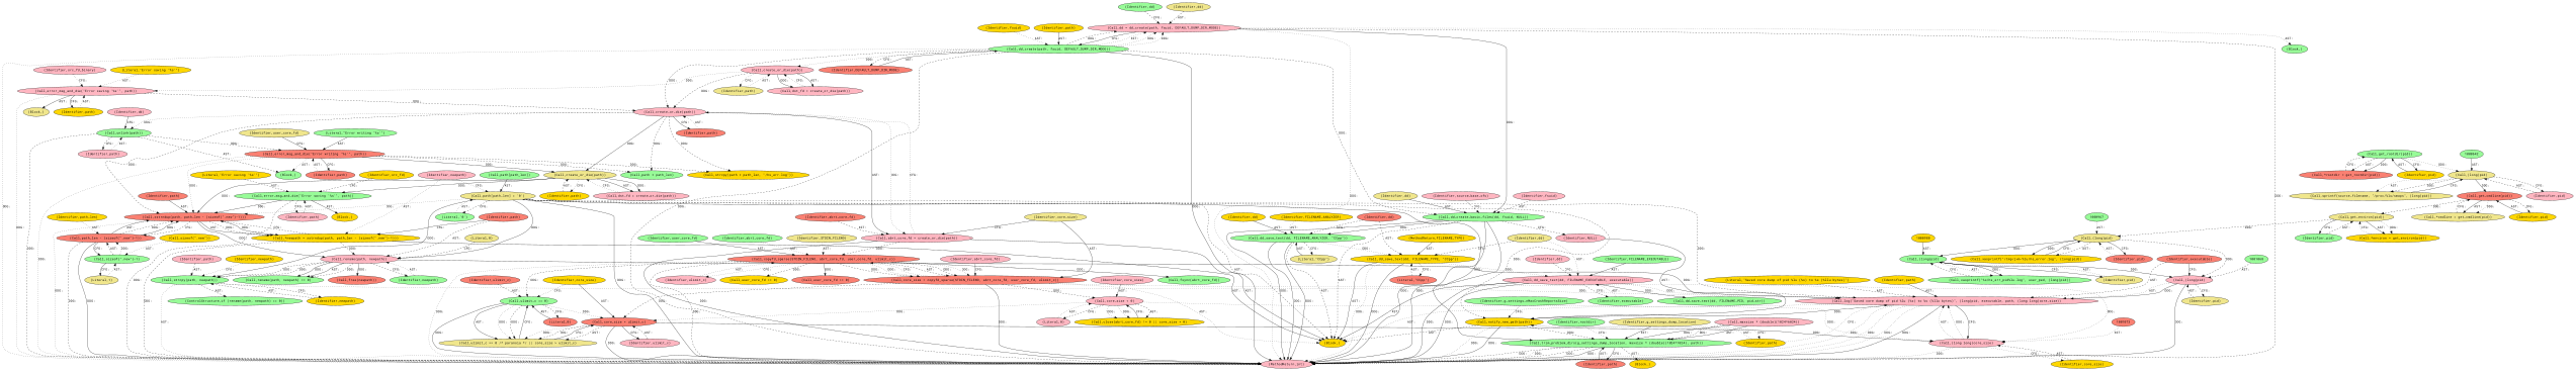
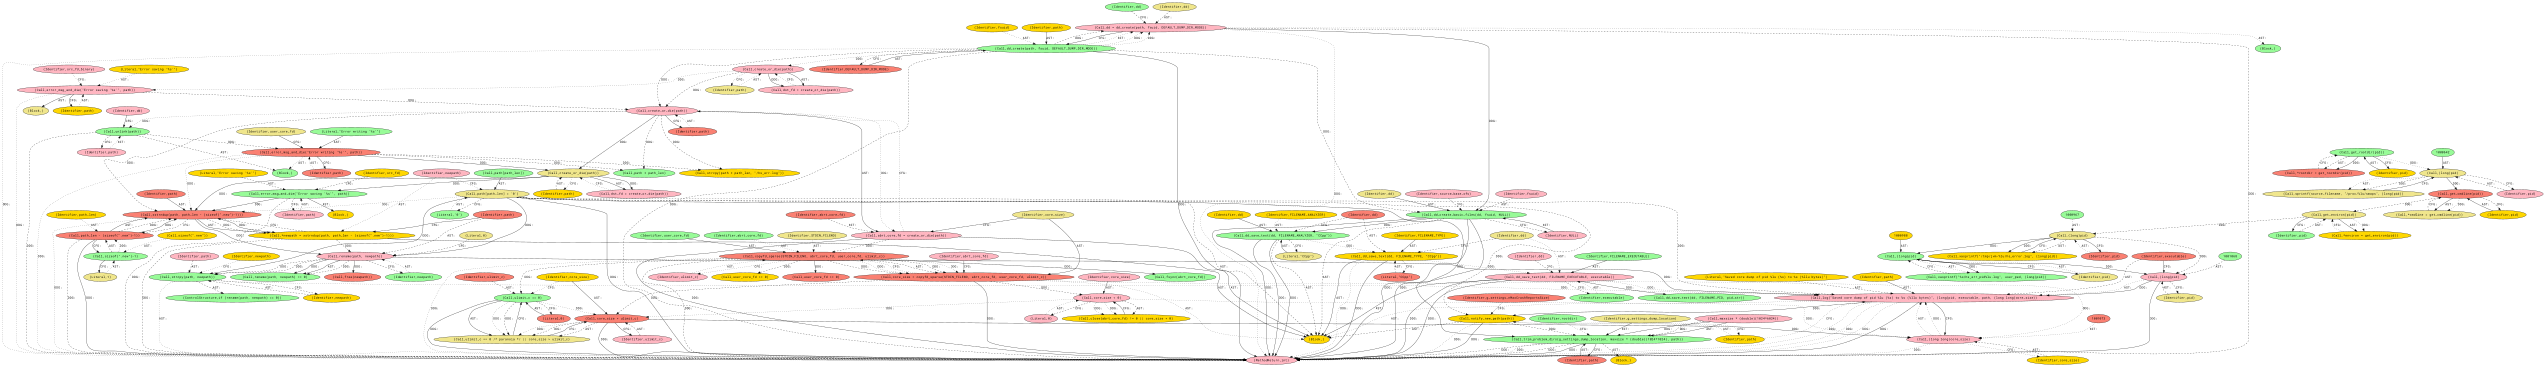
  digraph {
    fontname="Roboto Mono"
    node [fillcolor=palegreen fontname="Roboto Mono" style=filled]
    edge [fontname="Roboto Mono" style=solid]
    n1 [fillcolor=lightpink label="(Call,log(\"Saved core dump of pid %lu (%s) to %s (%llu bytes)\", (long)pid, executable, path, (long long)core_size))"]
    n2 [fillcolor=lightpink label="(Call,(long long)core_size)"]
    n3 [fillcolor=gold label="(Call,notify_new_path(path))"]
    n4 [fillcolor=gold label="(Block,)"]
    n5 [fillcolor=lightpink label="(MethodReturn,int)"]
    n6 [fillcolor=gold label="(Identifier,core_size)"]
    n7 [label="(Call,trim_problem_dirs(g_settings_dump_location, maxsize * (double)(1024*1024), path))"]
    n8 [fillcolor=gold label="(Identifier,path)"]
    n9 [fillcolor=lightpink label="(Call,(long)pid)"]
    n10 [fillcolor=khaki label="(Identifier,pid)"]
    n11 [label="(Call,(long)pid)"]
    n12 [label="(Call,xasprintf(\"%s/hs_err_pid%lu.log\", user_pwd, (long)pid))"]
    n13 [fillcolor=khaki label="(Identifier,pid)"]
    n14 [fillcolor=khaki label="(Call,(long)pid)"]
    n15 [fillcolor=gold label="(Call,xasprintf(\"/tmp/jvm-%lu/hs_error.log\", (long)pid))"]
    n16 [fillcolor=salmon label="(Identifier,pid)"]
    n17 [fillcolor=khaki label="(Call,get_environ(pid))"]
    n18 [label="(Identifier,pid)"]
    n19 [fillcolor=gold label="(Call,*environ = get_environ(pid))"]
    n20 [fillcolor=salmon label="(Call,get_cmdline(pid))"]
    n21 [fillcolor=khaki label="(Call,*cmdline = get_cmdline(pid))"]
    n22 [fillcolor=gold label="(Identifier,pid)"]
    n23 [fillcolor=khaki label="(Call,(long)pid)"]
    n24 [fillcolor=lightpink label="(Identifier,pid)"]
    n25 [fillcolor=khaki label="(Call,sprintf(source_filename, \"/proc/%lu/smaps\", (long)pid))"]
    n26 [label="(Call,get_rootdir(pid))"]
    n27 [fillcolor=gold label="(Identifier,pid)"]
    n28 [fillcolor=salmon label="(Call,*rootdir = get_rootdir(pid))"]
    n29 [fillcolor=lightpink label="(Call,dd_save_text(dd, FILENAME_EXECUTABLE, executable))"]
    n30 [label="(Identifier,executable)"]
    n31 [label="(Call,dd_save_text(dd, FILENAME_PID, pid_str))"]
    n32 [fillcolor=gold label="(Call,dd_save_text(dd, FILENAME_TYPE, \"CCpp\"))"]
    n33 [fillcolor=salmon label="(Literal,\"CCpp\")"]
    n34 [label="(Call,dd_save_text(dd, FILENAME_ANALYZER, \"CCpp\"))"]
    n35 [fillcolor=khaki label="(Literal,\"CCpp\")"]
    n36 [label="(Call,dd_create_basic_files(dd, fsuid, NULL))"]
    n37 [fillcolor=lightpink label="(Identifier,NULL)"]
    n38 [fillcolor=lightpink label="(Call,dd = dd_create(path, fsuid, DEFAULT_DUMP_DIR_MODE))"]
    n39 [label="(Call,dd_create(path, fsuid, DEFAULT_DUMP_DIR_MODE))"]
    n40 [label="(Block,)"]
    n41 [fillcolor=lightpink label="(Call,create_or_die(path))"]
    n42 [fillcolor=lightpink label="(Call,create_or_die(path))"]
    n43 [fillcolor=salmon label="(Identifier,DEFAULT_DUMP_DIR_MODE)"]
    n44 [fillcolor=salmon label="(Call,xstrndup(path, path_len - (sizeof(\".new\")-1)))"]
    n45 [fillcolor=khaki label="(Call,create_or_die(path))"]
    n46 [label="(Call,unlink(path))"]
    n47 [fillcolor=lightpink label="(Call,abrt_core_fd = create_or_die(path))"]
    n48 [label="(Call,path + path_len)"]
    n49 [fillcolor=salmon label="(Identifier,path)"]
    n50 [fillcolor=gold label="(Call,strcpy(path + path_len, \"/hs_err.log\"))"]
    n51 [fillcolor=lightpink label="(Call,error_msg_and_die(\"Error saving '%s'\", path))"]
    n52 [fillcolor=khaki label="(Identifier,path)"]
    n53 [fillcolor=lightpink label="(Call,dst_fd = create_or_die(path))"]
    n54 [label="(Call,strcpy(path, newpath))"]
    n55 [fillcolor=gold label="(Identifier,newpath)"]
    n56 [label="(ControlStructure,if (rename(path, newpath) == 0))"]
    n57 [fillcolor=salmon label="(Call,free(newpath))"]
    n58 [fillcolor=lightpink label="(Call,rename(path, newpath))"]
    n59 [label="(Identifier,newpath)"]
    n60 [label="(Call,rename(path, newpath) == 0)"]
    n61 [fillcolor=salmon label="(Call,path_len - (sizeof(\".new\")-1))"]
    n62 [fillcolor=gold label="(Call,*newpath = xstrndup(path, path_len - (sizeof(\".new\")-1)))"]
    n63 [label="(Call,sizeof(\".new\")-1)"]
    n64 [label="(Call,error_msg_and_die(\"Error saving '%s'\", path))"]
    n65 [fillcolor=lightpink label="(Call,dst_fd = create_or_die(path))"]
    n66 [fillcolor=gold label="(Identifier,path)"]
    n67 [fillcolor=salmon label="(Call,error_msg_and_die(\"Error writing '%s'\", path))"]
    n68 [label="(Block,)"]
    n69 [fillcolor=lightpink label="(Identifier,path)"]
    n70 [fillcolor=salmon label="(Call,copyfd_sparse(STDIN_FILENO, abrt_core_fd, user_core_fd, ulimit_c))"]
    n71 [fillcolor=khaki label="(Block,)"]
    n72 [fillcolor=gold label="(Identifier,path)"]
    n73 [fillcolor=lightpink label="(Identifier,path)"]
    n74 [fillcolor=gold label="(Block,)"]
    n75 [fillcolor=salmon label="(Identifier,path)"]
    n76 [fillcolor=khaki label="(Call,path[path_len] = '\0')"]
    n77 [label="(Literal,'\0')"]
    n78 [fillcolor=salmon label="(Identifier,path)"]
    n79 [fillcolor=gold label="(Block,)"]
    n80 [fillcolor=khaki label="(Literal,1)"]
    n81 [fillcolor=salmon label="(Call,core_size > ulimit_c)"]
    n82 [fillcolor=khaki label="(Call,ulimit_c == 0 /* paranoia */ || core_size > ulimit_c)"]
    n83 [fillcolor=lightpink label="(Identifier,ulimit_c)"]
    n84 [label="(Call,ulimit_c == 0)"]
    n85 [fillcolor=lightpink label="(Call,core_size < 0)"]
    n86 [fillcolor=gold label="(Call,close(abrt_core_fd) != 0 || core_size < 0)"]
    n87 [fillcolor=lightpink label="(Literal,0)"]
    n88 [fillcolor=salmon label="(Call,core_size = copyfd_sparse(STDIN_FILENO, abrt_core_fd, user_core_fd, ulimit_c))"]
    n89 [fillcolor=lightpink label="(Identifier,ulimit_c)"]
    n90 [fillcolor=gold label="(Call,user_core_fd >= 0)"]
    n91 [fillcolor=salmon label="(Call,user_core_fd >= 0)"]
    n92 [label="(Call,fsync(abrt_core_fd))"]
    n93 [fillcolor=salmon label="(Literal,0)"]
    n94 [fillcolor=lightpink label="(Identifier,src_fd_binary)"]
    n95 [label="(Identifier,dd)"]
    n96 [label="(Literal,\"Error writing '%s'\")"]
    n97 [fillcolor=salmon label="(Identifier,executable)"]
    n98 [fillcolor=salmon label="(Identifier,path)"]
-   n99 [label="(Identifier,g_settings_nMaxCrashReportsSize)"]
+   n99 [fillcolor=salmon label="(Identifier,g_settings_nMaxCrashReportsSize)"]
    n100 [label="(Identifier,rootdir)"]
    n101 [label="(Identifier,user_core_fd)"]
    n102 [fillcolor=khaki label="(Identifier,g_settings_dump_location)"]
    n103 [fillcolor=lightpink label="(Identifier,abrt_core_fd)"]
    n104 [fillcolor=salmon label="(Identifier,ulimit_c)"]
    n105 [fillcolor=lightpink label="(Identifier,dd)"]
    n106 [fillcolor=gold label="(Literal,\"Error saving '%s'\")"]
    n107 [fillcolor=gold label="(Literal,\"Saved core dump of pid %lu (%s) to %s (%llu bytes)\")"]
    n108 [fillcolor=lightpink label="(Identifier,fsuid)"]
    n109 [label="(Identifier,abrt_core_fd)"]
    n110 [fillcolor=lightpink label="(Identifier,dd)"]
    n111 [fillcolor=salmon label="(Identifier,path)"]
    n112 [label="(Call,path[path_len])"]
    n113 [fillcolor=gold label="(Identifier,dd)"]
    n114 [fillcolor=salmon label="(Identifier,abrt_core_fd)"]
    n115 [fillcolor=gold label="(Call,sizeof(\".new\"))"]
    n116 [fillcolor=lightpink label="(Identifier,core_size)"]
    n117 [fillcolor=lightpink label="(Identifier,path)"]
    n118 [fillcolor=gold label="(Identifier,fsuid)"]
    n119 [fillcolor=khaki label="(Identifier,user_core_fd)"]
    n120 [fillcolor=salmon label="(Identifier,dd)"]
    n121 [fillcolor=gold label="(Identifier,path)"]
    n122 [fillcolor=gold label="(Identifier,path)"]
    n123 [fillcolor=lightpink label="(Identifier,newpath)"]
    n124 [fillcolor=khaki label="(Identifier,dd)"]
    n125 [label="(Identifier,FILENAME_EXECUTABLE)"]
    n126 [fillcolor=khaki label="(Identifier,core_size)"]
    n127 [fillcolor=gold label="(Identifier,FILENAME_ANALYZER)"]
    n128 [fillcolor=khaki label="(Identifier,dd)"]
    n129 [fillcolor=gold label="(Identifier,newpath)"]
    n130 [fillcolor=khaki label="(Literal,0)"]
    n131 [fillcolor=lightpink label="(Call,maxsize * (double)(1024*6024))"]
    n132 [fillcolor=khaki label="(Identifier,STDIN_FILENO)"]
-   n133 [fillcolor=gold label="(MethodReturn,FILENAME_TYPE)"]
+   n133 [fillcolor=gold label="(Identifier,FILENAME_TYPE)"]
    n134 [fillcolor=khaki label="(Identifier,dd)"]
    n135 [fillcolor=gold label="(Identifier,path_len)"]
    n136 [fillcolor=lightpink label="(Identifier,source_base_ofs)"]
    n137 [fillcolor=gold label="(Literal,\"Error saving '%s'\")"]
    n138 [fillcolor=gold label="(Identifier,src_fd)"]
    n139 [fillcolor=gold label="(Identifier,core_size)"]
    1001068
    1000988 [fillcolor=gold]
    1000967
    1000642
    1001073 [fillcolor=salmon]
    n1 -> n2 [label="CFG: "]
    n1 -> n3 [label="DDG: "]
    n1 -> n4 [label="AST: " style=dotted]
    n1 -> n5 [label="DDG: " style=dotted]
    n1 -> n5 [label="DDG: " style=dotted]
    n1 -> n5 [label="DDG: " style=dotted]
    n1 -> n5 [label="DDG: "]
    n2 -> n1 [label="AST: " style=dotted]
    n2 -> n1 [label="DDG: " style=dotted]
    n2 -> n5 [label="DDG: " style=dotted]
    n2 -> n6 [label="CFG: " style=dotted]
    n3 -> n4 [label="AST: " style=dashed]
    n3 -> n5 [label="DDG: " style=dotted]
    n3 -> n5 [label="DDG: "]
    n3 -> n7 [label="DDG: " style=dashed]
    n3 -> n8 [label="CFG: " style=dotted]
    n6 -> n2 [label="AST: " style=dashed]
    n7 -> n5 [label="DDG: " style=dashed]
    n7 -> n5 [label="DDG: "]
    n7 -> n5 [label="DDG: " style=dashed]
    n7 -> n5 [label="DDG: " style=dotted]
    n7 -> n78 [label="CFG: "]
    n7 -> n79 [label="AST: " style=dashed]
    n8 -> n1 [label="CFG: " style=dotted]
    n8 -> n3 [label="AST: " style=dotted]
    n9 -> n1 [label="AST: " style=dotted]
    n9 -> n1 [label="DDG: "]
    n9 -> n5 [label="DDG: "]
    n9 -> n10 [label="CFG: " style=dashed]
    n10 -> n9 [label="AST: " style=dashed]
    n11 -> n9 [label="DDG: "]
    n11 -> n12 [label="AST: " style=dotted]
    n11 -> n12 [label="DDG: "]
    n11 -> n13 [label="CFG: "]
    n12 -> n11 [label="CFG: " style=dashed]
    n13 -> n11 [label="AST: " style=dotted]
    n14 -> n9 [label="DDG: " style=dashed]
    n14 -> n11 [label="DDG: "]
    n14 -> n15 [label="AST: " style=dashed]
    n14 -> n15 [label="DDG: "]
    n14 -> n16 [label="CFG: "]
    n15 -> n14 [label="CFG: "]
    n16 -> n14 [label="AST: " style=dotted]
    n17 -> n14 [label="DDG: " style=dashed]
    n17 -> n18 [label="CFG: "]
    n17 -> n19 [label="AST: "]
    n17 -> n19 [label="DDG: " style=dotted]
    n18 -> n17 [label="AST: " style=dashed]
    n19 -> n17 [label="CFG: " style=dotted]
    n20 -> n17 [label="DDG: " style=dashed]
    n20 -> n21 [label="AST: "]
    n20 -> n21 [label="DDG: " style=dotted]
    n20 -> n22 [label="CFG: " style=dashed]
    n21 -> n20 [label="CFG: " style=dashed]
    n22 -> n20 [label="AST: "]
    n23 -> n20 [label="DDG: "]
    n23 -> n24 [label="CFG: " style=dashed]
    n23 -> n25 [label="AST: " style=dotted]
    n23 -> n25 [label="DDG: " style=dashed]
    n24 -> n23 [label="AST: " style=dashed]
    n25 -> n23 [label="CFG: "]
    n26 -> n23 [label="DDG: " style=dotted]
    n26 -> n27 [label="CFG: "]
    n26 -> n28 [label="AST: " style=dashed]
    n26 -> n28 [label="DDG: "]
    n27 -> n26 [label="AST: "]
    n28 -> n26 [label="CFG: " style=dashed]
    n29 -> n1 [label="DDG: " style=dotted]
    n29 -> n4 [label="AST: "]
    n29 -> n5 [label="DDG: "]
    n29 -> n5 [label="DDG: "]
    n29 -> n30 [label="CFG: " style=dashed]
    n29 -> n31 [label="DDG: "]
    n30 -> n29 [label="AST: " style=dotted]
    n32 -> n4 [label="AST: "]
    n32 -> n5 [label="DDG: " style=dotted]
    n32 -> n5 [label="DDG: "]
    n32 -> n29 [label="DDG: " style=dotted]
    n32 -> n33 [label="CFG: " style=dashed]
    n33 -> n32 [label="AST: " style=dashed]
    n34 -> n4 [label="AST: " style=dashed]
    n34 -> n5 [label="DDG: "]
    n34 -> n5 [label="DDG: "]
    n34 -> n32 [label="DDG: " style=dotted]
    n34 -> n35 [label="CFG: " style=dashed]
    n35 -> n34 [label="AST: "]
    n36 -> n4 [label="AST: " style=dashed]
    n36 -> n5 [label="DDG: "]
    n36 -> n5 [label="DDG: "]
    n36 -> n5 [label="DDG: "]
    n36 -> n34 [label="DDG: "]
    n36 -> n37 [label="CFG: " style=dashed]
-   n37 -> n3 [label="AST: "]
+   n37 -> n36 [label="AST: "]
    n38 -> n5 [label="DDG: " style=dotted]
    n38 -> n5 [label="DDG: " style=dashed]
    n38 -> n36 [label="DDG: "]
    n38 -> n39 [label="CFG: "]
    n38 -> n40 [label="AST: " style=dotted]
    n39 -> n5 [label="DDG: " style=dotted]
    n39 -> n5 [label="DDG: " style=dashed]
    n39 -> n5 [label="DDG: "]
    n39 -> n36 [label="DDG: " style=dashed]
    n39 -> n38 [label="AST: " style=dotted]
    n39 -> n38 [label="DDG: " style=dotted]
    n39 -> n38 [label="DDG: " style=dotted]
    n39 -> n38 [label="DDG: " style=dashed]
    n39 -> n41 [label="DDG: " style=dashed]
    n39 -> n42 [label="DDG: " style=dotted]
    n39 -> n43 [label="CFG: " style=dashed]
    n41 -> n44 [label="DDG: " style=dashed]
    n41 -> n45 [label="DDG: "]
    n41 -> n46 [label="DDG: " style=dotted]
    n41 -> n47 [label="AST: "]
    n41 -> n47 [label="DDG: " style=dotted]
    n41 -> n48 [label="DDG: " style=dashed]
    n41 -> n49 [label="CFG: "]
    n41 -> n50 [label="DDG: " style=dashed]
    n42 -> n41 [label="DDG: " style=dashed]
    n42 -> n51 [label="DDG: " style=dotted]
    n42 -> n52 [label="CFG: " style=dotted]
    n42 -> n53 [label="AST: "]
    n42 -> n53 [label="DDG: "]
    n43 -> n39 [label="AST: "]
    n44 -> n5 [label="DDG: " style=dotted]
    n44 -> n58 [label="DDG: "]
    n44 -> n61 [label="CFG: " style=dashed]
    n44 -> n62 [label="AST: "]
    n44 -> n62 [label="DDG: " style=dashed]
    n44 -> n62 [label="DDG: "]
    n45 -> n44 [label="DDG: "]
    n45 -> n64 [label="DDG: "]
    n45 -> n65 [label="AST: "]
    n45 -> n65 [label="DDG: "]
    n45 -> n66 [label="CFG: " style=dotted]
    n46 -> n5 [label="DDG: " style=dashed]
    n46 -> n67 [label="DDG: " style=dashed]
    n46 -> n68 [label="AST: " style=dashed]
    n46 -> n69 [label="CFG: " style=dashed]
    n47 -> n4 [label="AST: "]
    n47 -> n5 [label="DDG: "]
    n47 -> n41 [label="CFG: " style=dotted]
    n47 -> n70 [label="DDG: " style=dashed]
    n49 -> n41 [label="AST: " style=dotted]
    n51 -> n5 [label="DDG: " style=dotted]
    n51 -> n41 [label="DDG: " style=dashed]
    n51 -> n71 [label="AST: "]
    n51 -> n72 [label="CFG: "]
    n52 -> n42 [label="AST: " style=dotted]
    n53 -> n42 [label="CFG: " style=dotted]
    n54 -> n1 [label="DDG: " style=dotted]
    n54 -> n5 [label="AST: " style=dotted]
    n54 -> n55 [label="CFG: " style=dashed]
    n54 -> n56 [label="AST: " style=dashed]
    n55 -> n54 [label="AST: " style=dashed]
    n58 -> n1 [label="DDG: "]
    n58 -> n54 [label="DDG: " style=dashed]
    n58 -> n54 [label="DDG: " style=dashed]
    n58 -> n57 [label="DDG: "]
    n58 -> n59 [label="CFG: " style=dashed]
    n58 -> n60 [label="AST: "]
    n58 -> n60 [label="DDG: " style=dashed]
    n58 -> n60 [label="DDG: "]
    n59 -> n58 [label="AST: " style=dotted]
    n61 -> n5 [label="DDG: " style=dashed]
    n61 -> n5 [label="DDG: "]
    n61 -> n44 [label="AST: "]
    n61 -> n44 [label="DDG: " style=dashed]
    n61 -> n44 [label="DDG: "]
    n61 -> n63 [label="CFG: "]
    n62 -> n4 [label="AST: "]
    n62 -> n5 [label="DDG: " style=dashed]
    n62 -> n44 [label="CFG: " style=dashed]
    n62 -> n58 [label="DDG: " style=dashed]
    n63 -> n61 [label="AST: " style=dashed]
    n63 -> n61 [label="DDG: " style=dotted]
    n63 -> n80 [label="CFG: "]
    n64 -> n5 [label="DDG: " style=dashed]
    n64 -> n44 [label="DDG: "]
    n64 -> n73 [label="CFG: " style=dashed]
    n64 -> n74 [label="AST: "]
    n65 -> n45 [label="CFG: " style=dotted]
    n66 -> n45 [label="AST: " style=dashed]
    n67 -> n5 [label="DDG: " style=dotted]
    n67 -> n44 [label="DDG: " style=dotted]
    n67 -> n45 [label="DDG: "]
    n67 -> n48 [label="DDG: " style=dashed]
    n67 -> n50 [label="DDG: " style=dashed]
    n67 -> n68 [label="AST: " style=dotted]
    n67 -> n75 [label="CFG: "]
    n69 -> n46 [label="AST: " style=dotted]
    n70 -> n5 [label="DDG: " style=dotted]
    n70 -> n5 [label="DDG: " style=dashed]
    n70 -> n84 [label="DDG: " style=dashed]
    n70 -> n88 [label="AST: " style=dashed]
    n70 -> n88 [label="DDG: " style=dashed]
    n70 -> n88 [label="DDG: " style=dotted]
    n70 -> n88 [label="DDG: " style=dashed]
    n70 -> n88 [label="DDG: " style=dotted]
    n70 -> n89 [label="CFG: " style=dotted]
    n70 -> n90 [label="DDG: " style=dashed]
    n70 -> n91 [label="DDG: "]
    n70 -> n92 [label="DDG: "]
    n72 -> n51 [label="AST: " style=dotted]
    n73 -> n64 [label="AST: " style=dashed]
    n75 -> n67 [label="AST: " style=dotted]
    n76 -> n1 [label="DDG: " style=dashed]
    n76 -> n3 [label="DDG: " style=dashed]
    n76 -> n4 [label="AST: " style=dashed]
    n76 -> n5 [label="DDG: "]
    n76 -> n7 [label="DDG: "]
    n76 -> n44 [label="DDG: " style=dotted]
    n76 -> n54 [label="DDG: "]
    n76 -> n58 [label="DDG: "]
    n76 -> n77 [label="CFG: " style=dashed]
    n77 -> n76 [label="AST: " style=dotted]
    n78 -> n7 [label="AST: "]
    n80 -> n63 [label="AST: " style=dotted]
    n81 -> n2 [label="DDG: "]
    n81 -> n5 [label="DDG: "]
    n81 -> n82 [label="AST: " style=dashed]
    n81 -> n82 [label="DDG: " style=dotted]
    n81 -> n82 [label="DDG: " style=dashed]
    n81 -> n83 [label="CFG: "]
    n82 -> n81 [label="CFG: "]
    n82 -> n84 [label="CFG: "]
    n83 -> n81 [label="AST: " style=dashed]
    n84 -> n5 [label="DDG: "]
    n84 -> n81 [label="DDG: " style=dotted]
    n84 -> n82 [label="AST: "]
    n84 -> n82 [label="DDG: " style=dashed]
    n84 -> n82 [label="DDG: " style=dotted]
    n84 -> n93 [label="CFG: " style=dashed]
    n85 -> n2 [label="DDG: " style=dotted]
    n85 -> n81 [label="DDG: " style=dotted]
    n85 -> n86 [label="AST: " style=dashed]
    n85 -> n86 [label="DDG: " style=dotted]
    n85 -> n86 [label="DDG: " style=dotted]
    n85 -> n87 [label="CFG: " style=dashed]
    n86 -> n85 [label="CFG: "]
    n87 -> n85 [label="AST: " style=dotted]
    n88 -> n2 [label="DDG: " style=dotted]
    n88 -> n4 [label="AST: " style=dotted]
    n88 -> n5 [label="DDG: "]
    n88 -> n70 [label="CFG: " style=dotted]
    n88 -> n81 [label="DDG: " style=dashed]
    n88 -> n85 [label="DDG: " style=dashed]
    n89 -> n70 [label="AST: " style=dotted]
    n93 -> n84 [label="AST: "]
    n94 -> n51 [label="CFG: " style=dotted]
    n95 -> n38 [label="CFG: " style=dashed]
    n96 -> n67 [label="AST: "]
    n97 -> n1 [label="AST: " style=dashed]
    n97 -> n9 [label="CFG: "]
    n98 -> n58 [label="AST: " style=dashed]
    n98 -> n62 [label="CFG: "]
    n99 -> n3 [label="CFG: " style=dashed]
    n100 -> n7 [label="CFG: " style=dotted]
    n101 -> n70 [label="AST: "]
    n102 -> n7 [label="AST: "]
    n103 -> n88 [label="CFG: "]
    n104 -> n84 [label="AST: " style=dashed]
    n105 -> n29 [label="CFG: " style=dashed]
    n106 -> n51 [label="AST: " style=dotted]
    n107 -> n1 [label="AST: " style=dashed]
    n108 -> n36 [label="AST: " style=dashed]
    n109 -> n70 [label="AST: " style=dotted]
    n110 -> n46 [label="CFG: "]
    n111 -> n44 [label="AST: "]
    n112 -> n76 [label="AST: "]
    n113 -> n34 [label="AST: "]
    n114 -> n47 [label="AST: " style=dashed]
    n115 -> n63 [label="AST: " style=dotted]
    n116 -> n85 [label="AST: "]
    n117 -> n54 [label="AST: " style=dashed]
    n118 -> n39 [label="AST: " style=dotted]
    n119 -> n67 [label="CFG: "]
    n120 -> n32 [label="AST: " style=dashed]
    n120 -> n34 [label="CFG: " style=dashed]
    n121 -> n39 [label="AST: "]
    n122 -> n1 [label="AST: "]
    n123 -> n62 [label="AST: " style=dotted]
    n123 -> n76 [label="CFG: " style=dotted]
    n124 -> n38 [label="AST: " style=dashed]
    n125 -> n29 [label="AST: "]
    n126 -> n47 [label="CFG: "]
    n126 -> n88 [label="AST: "]
    n127 -> n34 [label="AST: " style=dotted]
    n128 -> n29 [label="AST: " style=dotted]
    n128 -> n32 [label="CFG: " style=dashed]
    n129 -> n54 [label="CFG: " style=dotted]
    n130 -> n58 [label="CFG: " style=dashed]
    n131 -> n7 [label="AST: "]
    n131 -> n7 [label="DDG: "]
    n131 -> n7 [label="DDG: " style=dashed]
    n132 -> n70 [label="AST: " style=dotted]
    n133 -> n32 [label="AST: "]
    n134 -> n36 [label="AST: "]
    n135 -> n61 [label="AST: " style=dotted]
    n136 -> n36 [label="CFG: " style=dashed]
    n137 -> n64 [label="AST: " style=dashed]
    n138 -> n64 [label="CFG: " style=dashed]
    n139 -> n81 [label="AST: "]
    n139 -> n84 [label="CFG: " style=dotted]
    1001068 -> n9 [label="AST: " style=dashed]
    1000988 -> n11 [label="AST: "]
    1000967 -> n14 [label="AST: " style=dotted]
    1000642 -> n23 [label="AST: "]
    1001073 -> n2 [label="AST: " style=dotted]
  }
